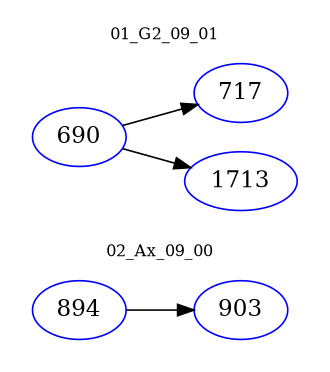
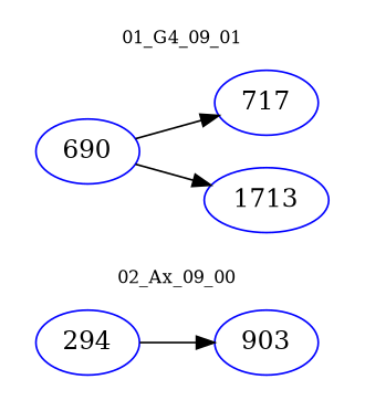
  digraph {
    rankdir=LR
    node [color=blue]
    edge [color=black]
-   n1 [label=894]
+   n1 [label=294]
    n2 [label=903]
    n3 [label=690]
    n4 [label=1713]
    n5 [label=717]
    subgraph cluster_1 {
      color=white
      fontsize=10
      label="02_Ax_09_00"
      n1
      n2
    }
    subgraph cluster_2 {
      color=white
      fontsize=10
-     label="01_G2_09_01"
+     label="01_G4_09_01"
      n3
      n4
      n5
    }
    n1 -> n2
    n3 -> n4
    n3 -> n5
  }
